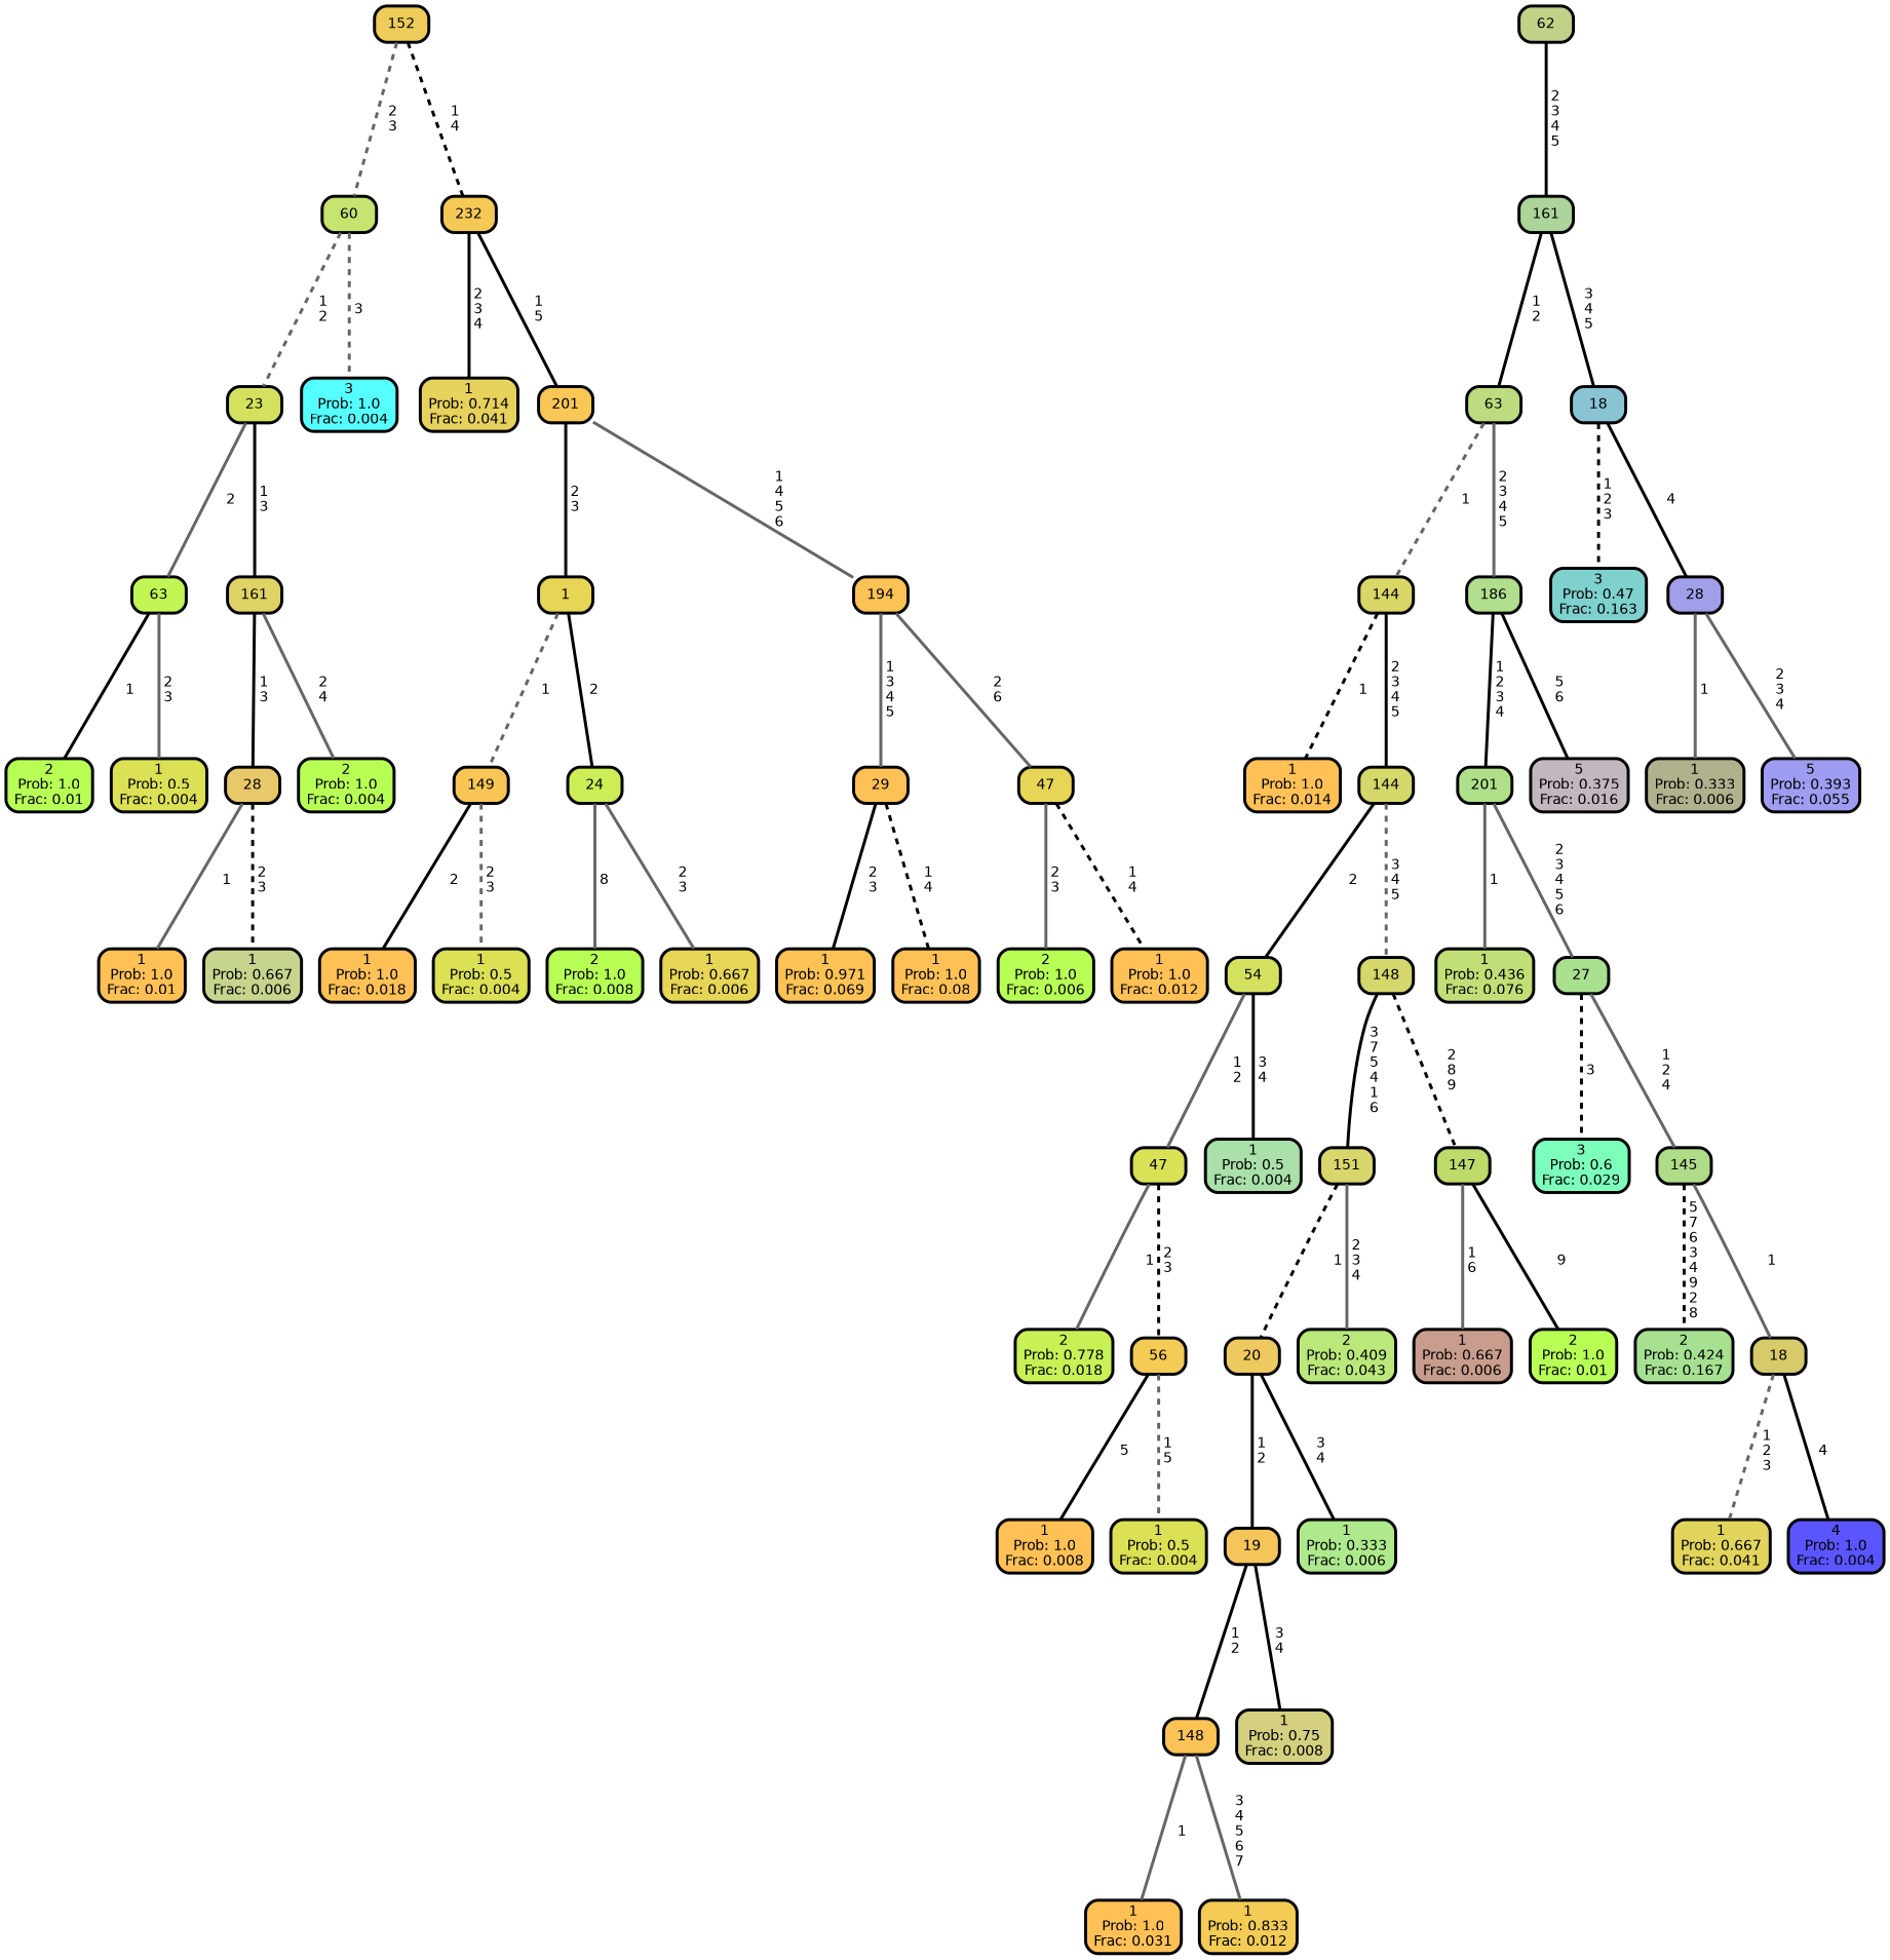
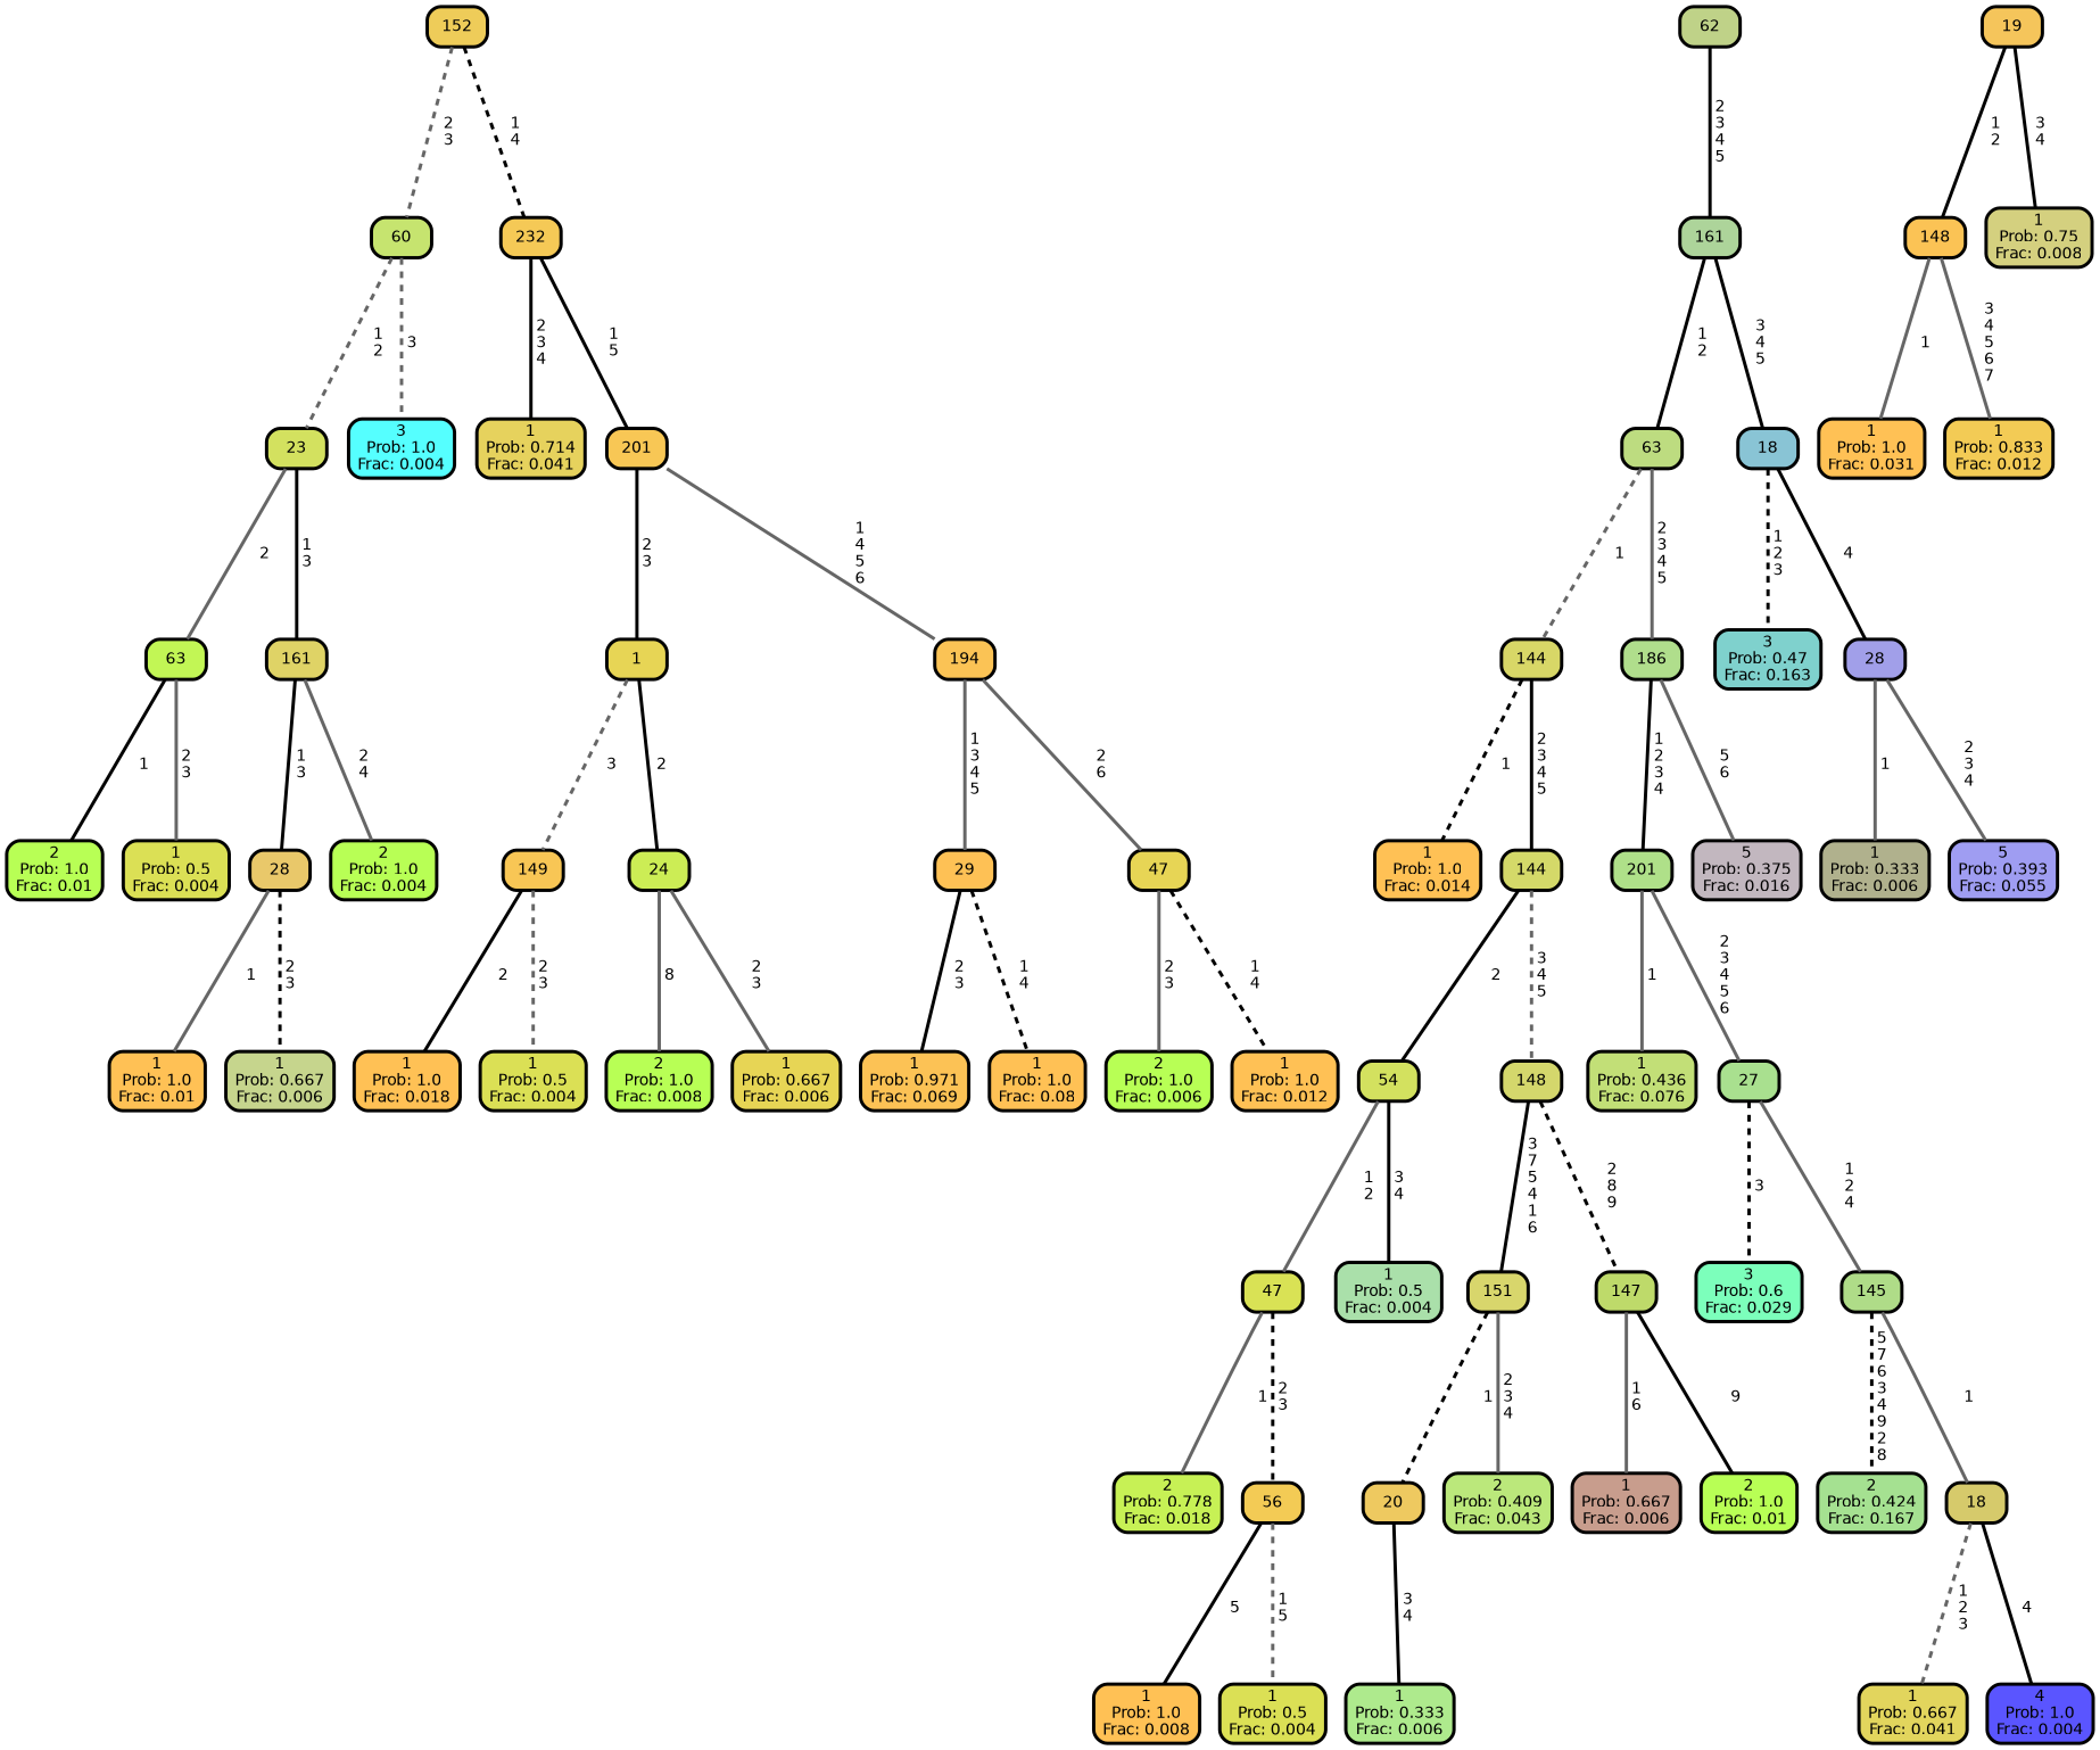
  graph {
    ranksep="0 equally"
    splines=straight
    node [color=black fillcolor="#ffc155" fontcolor=black fontname=helvetica penwidth=3 shape=box style="filled, rounded"]
    edge [color=black fontname=helvetica penwidth=3 style=solid]
    n1 [fillcolor="#b8ff55" label="2\nProb: 1.0\nFrac: 0.01"]
    n2 [fillcolor="#c2f655" label=63]
    n3 [fillcolor="#dbe055" label="1\nProb: 0.5\nFrac: 0.004"]
    n4 [fillcolor="#d3e15f" label=23]
    n5 [fillcolor="#dfd366" label=161]
    n6 [fillcolor="#e9c86a" label=28]
    n7 [fillcolor="#b8ff55" label="2\nProb: 1.0\nFrac: 0.004"]
    n8 [label="1\nProb: 1.0\nFrac: 0.01"]
    n9 [fillcolor="#c6d58d" label="1\nProb: 0.667\nFrac: 0.006"]
    n10 [fillcolor="#c6e46f" label=60]
    n11 [fillcolor="#55ffff" label="3\nProb: 1.0\nFrac: 0.004"]
    n12 [fillcolor="#eecc59" label=152]
    n13 [fillcolor="#f5c956" label=232]
    n14 [fillcolor="#e6d25d" label="1\nProb: 0.714\nFrac: 0.041"]
    n15 [fillcolor="#f8c755" label=201]
    n16 [fillcolor="#e7d555" label=1]
    n17 [fillcolor="#fbc355" label=194]
    n18 [label="1\nProb: 1.0\nFrac: 0.018"]
    n19 [fillcolor="#f8c655" label=149]
    n20 [fillcolor="#dbe055" label="1\nProb: 0.5\nFrac: 0.004"]
    n21 [fillcolor="#cced55" label=24]
    n22 [fillcolor="#b8ff55" label="2\nProb: 1.0\nFrac: 0.008"]
    n23 [fillcolor="#e7d555" label="1\nProb: 0.667\nFrac: 0.006"]
    n24 [fillcolor="#fec155" label=29]
    n25 [fillcolor="#e7d555" label=47]
    n26 [fillcolor="#fcc255" label="1\nProb: 0.971\nFrac: 0.069"]
    n27 [label="1\nProb: 1.0\nFrac: 0.08"]
    n28 [fillcolor="#b8ff55" label="2\nProb: 1.0\nFrac: 0.006"]
    n29 [label="1\nProb: 1.0\nFrac: 0.012"]
    n30 [fillcolor="#bfd288" label=62]
    n31 [fillcolor="#add49a" label=161]
    n32 [fillcolor="#bddc80" label=63]
    n33 [fillcolor="#89c4d5" label=18]
    n34 [label="1\nProb: 1.0\nFrac: 0.014"]
    n35 [fillcolor="#d8d767" label=144]
    n36 [fillcolor="#d4d969" label=144]
    n37 [fillcolor="#d3e15f" label=54]
    n38 [fillcolor="#d4d76c" label=148]
    n39 [fillcolor="#c7f155" label="2\nProb: 0.778\nFrac: 0.018"]
    n40 [fillcolor="#d9e255" label=47]
    n41 [fillcolor="#f3cb55" label=56]
    n42 [label="1\nProb: 1.0\nFrac: 0.008"]
    n43 [fillcolor="#dbe055" label="1\nProb: 0.5\nFrac: 0.004"]
    n44 [fillcolor="#aae0aa" label="1\nProb: 0.5\nFrac: 0.004"]
    n45 [fillcolor="#d8d66c" label=151]
    n46 [fillcolor="#beda6a" label=147]
    n47 [label="1\nProb: 1.0\nFrac: 0.031"]
    n48 [fillcolor="#fbc355" label=148]
    n49 [fillcolor="#f3cb55" label="1\nProb: 0.833\nFrac: 0.012"]
    n50 [fillcolor="#f5c55b" label=19]
    n51 [fillcolor="#d4d07f" label="1\nProb: 0.75\nFrac: 0.008"]
    n52 [fillcolor="#eec960" label=20]
    n53 [fillcolor="#aeea8d" label="1\nProb: 0.333\nFrac: 0.006"]
    n54 [fillcolor="#bbe87b" label="2\nProb: 0.409\nFrac: 0.043"]
    n55 [fillcolor="#c89d8d" label="1\nProb: 0.667\nFrac: 0.006"]
    n56 [fillcolor="#b8ff55" label="2\nProb: 1.0\nFrac: 0.01"]
    n57 [fillcolor="#b0de8c" label=186]
    n58 [fillcolor="#afe089" label=201]
    n59 [fillcolor="#c2b7bf" label="5\nProb: 0.375\nFrac: 0.016"]
    n60 [fillcolor="#c2df77" label="1\nProb: 0.436\nFrac: 0.076"]
    n61 [fillcolor="#a9e08f" label=27]
    n62 [fillcolor="#7cffbb" label="3\nProb: 0.6\nFrac: 0.029"]
    n63 [fillcolor="#afdc88" label=145]
    n64 [fillcolor="#a5e191" label="2\nProb: 0.424\nFrac: 0.167"]
    n65 [fillcolor="#d6ca6b" label=18]
    n66 [fillcolor="#e2d55d" label="1\nProb: 0.667\nFrac: 0.041"]
    n67 [fillcolor="#5a55ff" label="4\nProb: 1.0\nFrac: 0.004"]
    n68 [fillcolor="#7fd1cd" label="3\nProb: 0.47\nFrac: 0.163"]
    n69 [fillcolor="#a19fe9" label=28]
    n70 [fillcolor="#b0b18d" label="1\nProb: 0.333\nFrac: 0.006"]
    n71 [fillcolor="#9f9df2" label="5\nProb: 0.393\nFrac: 0.055"]
    subgraph sub_1 {
      rank=same
    }
    n2 -- n1 [label=" 1"]
    n2 -- n3 [color=gray40 label=" 2\n 3" style=bold]
    n4 -- n2 [color=gray40 label=" 2"]
    n4 -- n5 [label=" 1\n 3"]
    n5 -- n6 [label=" 1\n 3" style=bold]
    n5 -- n7 [color=gray40 label=" 2\n 4"]
    n6 -- n8 [color=gray40 label=" 1"]
    n6 -- n9 [label=" 2\n 3" style=dashed]
    n10 -- n4 [color=gray40 label=" 1\n 2" style=dashed]
    n10 -- n11 [color=gray40 label=" 3" style=dashed]
    n12 -- n10 [color=gray40 label=" 2\n 3" style=dashed]
    n12 -- n13 [label=" 1\n 4" style=dashed]
    n13 -- n14 [label=" 2\n 3\n 4"]
    n13 -- n15 [label=" 1\n 5" style=bold]
    n15 -- n16 [label=" 2\n 3" style=bold]
    n15 -- n17 [color=gray40 label=" 1\n 4\n 5\n 6" style=bold]
-   n16 -- n19 [color=gray40 label=" 1" style=dashed]
+   n16 -- n19 [color=gray40 label=" 3" style=dashed]
    n16 -- n21 [label=" 2"]
    n17 -- n24 [color=gray40 label=" 1\n 3\n 4\n 5"]
    n17 -- n25 [color=gray40 label=" 2\n 6"]
    n19 -- n18 [label=" 2"]
    n19 -- n20 [color=gray40 label=" 2\n 3" style=dashed]
    n21 -- n22 [color=gray40 label=" 8"]
    n21 -- n23 [color=gray40 label=" 2\n 3"]
    n24 -- n26 [label=" 2\n 3" style=bold]
    n24 -- n27 [label=" 1\n 4" style=dashed]
    n25 -- n28 [color=gray40 label=" 2\n 3" style=bold]
    n25 -- n29 [label=" 1\n 4" style=dashed]
    n30 -- n31 [label=" 2\n 3\n 4\n 5"]
    n31 -- n32 [label=" 1\n 2" style=bold]
    n31 -- n33 [label=" 3\n 4\n 5"]
    n32 -- n35 [color=gray40 label=" 1" style=dashed]
    n32 -- n57 [color=gray40 label=" 2\n 3\n 4\n 5"]
    n33 -- n68 [label=" 1\n 2\n 3" style=dashed]
    n33 -- n69 [label=" 4"]
    n35 -- n34 [label=" 1" style=dashed]
    n35 -- n36 [label=" 2\n 3\n 4\n 5" style=bold]
    n36 -- n37 [label=" 2" style=bold]
    n36 -- n38 [color=gray40 label=" 3\n 4\n 5" style=dashed]
    n37 -- n40 [color=gray40 label=" 1\n 2"]
    n37 -- n44 [label=" 3\n 4"]
    n38 -- n45 [label=" 3\n 7\n 5\n 4\n 1\n 6"]
    n38 -- n46 [label=" 2\n 8\n 9" style=dashed]
    n40 -- n39 [color=gray40 label=" 1" style=bold]
    n40 -- n41 [label=" 2\n 3" style=dashed]
    n41 -- n42 [label=" 5" style=bold]
    n41 -- n43 [color=gray40 label=" 1\n 5" style=dashed]
    n45 -- n52 [label=" 1" style=dashed]
    n45 -- n54 [color=gray40 label=" 2\n 3\n 4" style=bold]
    n46 -- n55 [color=gray40 label=" 1\n 6" style=bold]
    n46 -- n56 [label=" 9" style=bold]
    n48 -- n47 [color=gray40 label=" 1" style=bold]
    n48 -- n49 [color=gray40 label=" 3\n 4\n 5\n 6\n 7"]
    n50 -- n48 [label=" 1\n 2"]
    n50 -- n51 [label=" 3\n 4"]
-   n52 -- n50 [label=" 1\n 2" style=bold]
    n52 -- n53 [label=" 3\n 4"]
    n57 -- n58 [label=" 1\n 2\n 3\n 4"]
-   n57 -- n59 [label=" 5\n 6" style=bold]
+   n57 -- n59 [color=gray40 label=" 5\n 6" style=bold]
    n58 -- n60 [color=gray40 label=" 1" style=bold]
    n58 -- n61 [color=gray40 label=" 2\n 3\n 4\n 5\n 6"]
    n61 -- n62 [label=" 3" style=dashed]
    n61 -- n63 [color=gray40 label=" 1\n 2\n 4"]
    n63 -- n64 [label=" 5\n 7\n 6\n 3\n 4\n 9\n 2\n 8" style=dashed]
    n63 -- n65 [color=gray40 label=" 1" style=bold]
    n65 -- n66 [color=gray40 label=" 1\n 2\n 3" style=dashed]
    n65 -- n67 [label=" 4" style=bold]
    n69 -- n70 [color=gray40 label=" 1"]
    n69 -- n71 [color=gray40 label=" 2\n 3\n 4"]
  }
